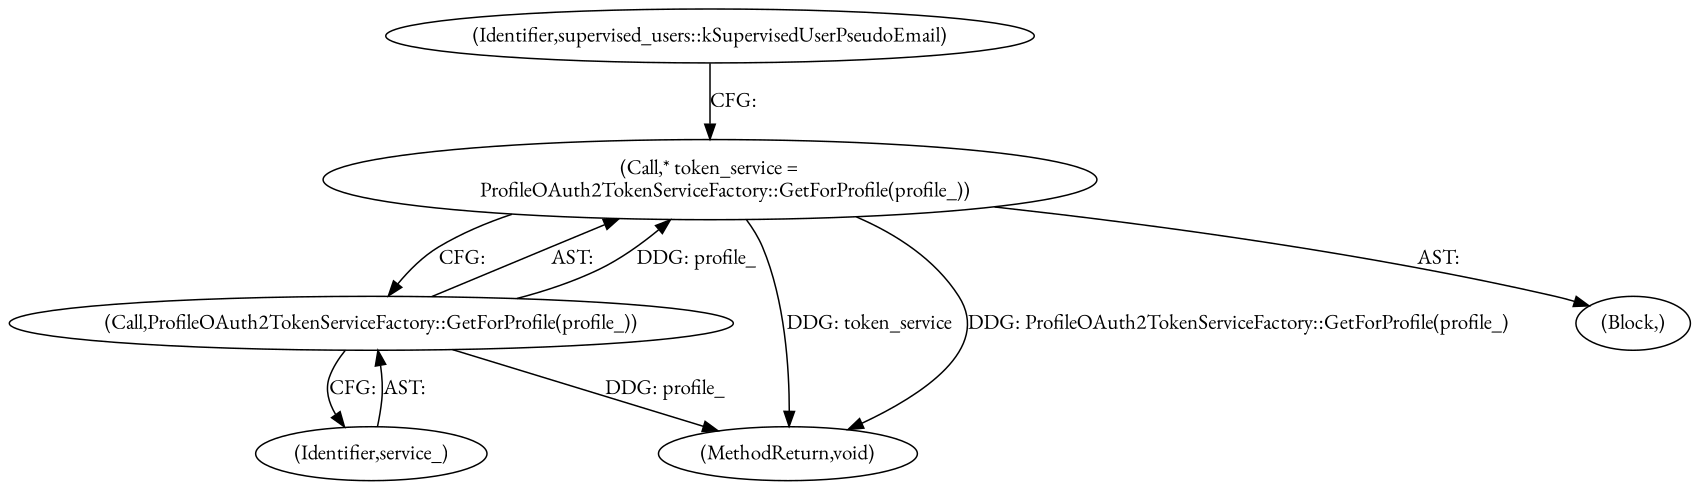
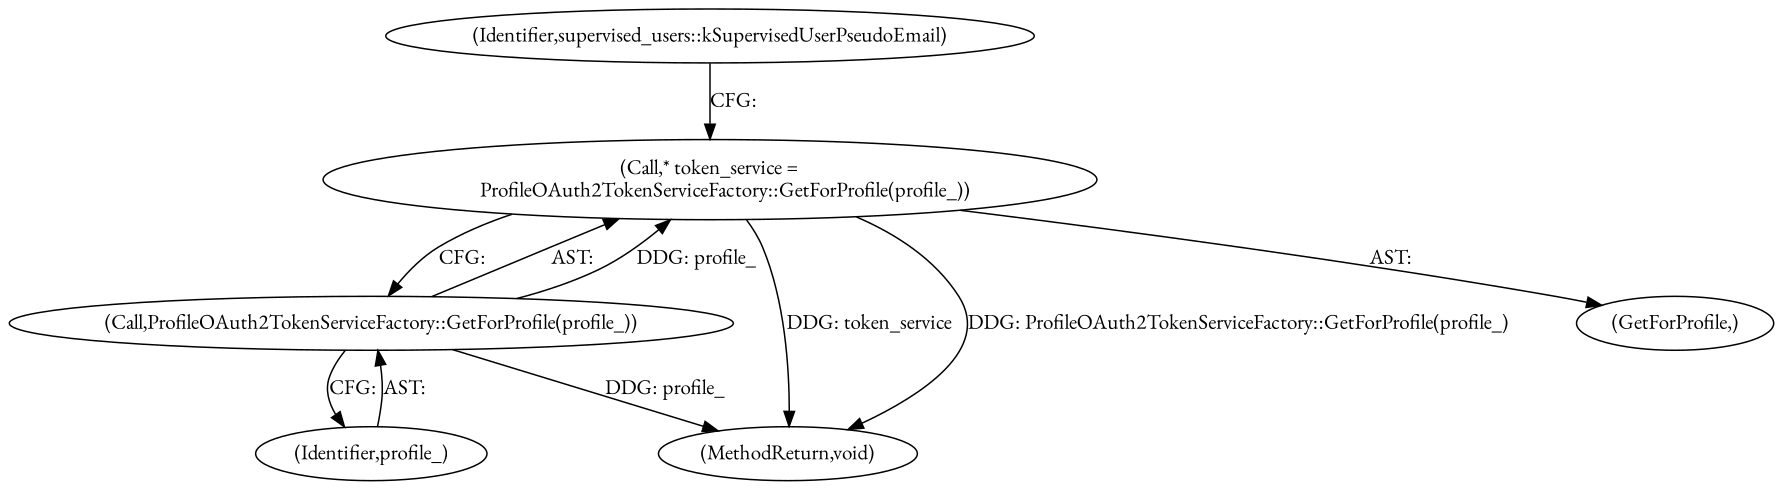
  digraph {
    fontname="EB Garamond"
    node [fontname="EB Garamond"]
    edge [fontname="EB Garamond"]
    n1 [label="(Call,* token_service =\n       ProfileOAuth2TokenServiceFactory::GetForProfile(profile_))"]
    n2 [label="(Call,ProfileOAuth2TokenServiceFactory::GetForProfile(profile_))"]
    n3 [label="(MethodReturn,void)"]
-   n4 [label="(Block,)"]
-   n5 [label="(Identifier,service_)"]
+   n4 [label="(GetForProfile,)"]
+   n5 [label="(Identifier,profile_)"]
    n6 [label="(Identifier,supervised_users::kSupervisedUserPseudoEmail)"]
    n1 -> n2 [label="CFG: "]
    n1 -> n3 [label="DDG: token_service"]
    n1 -> n3 [label="DDG: ProfileOAuth2TokenServiceFactory::GetForProfile(profile_)"]
    n1 -> n4 [label="AST: "]
    n2 -> n1 [label="AST: "]
    n2 -> n1 [label="DDG: profile_"]
    n2 -> n3 [label="DDG: profile_"]
    n2 -> n5 [label="CFG: "]
    n5 -> n2 [label="AST: "]
    n6 -> n1 [label="CFG: "]
  }
